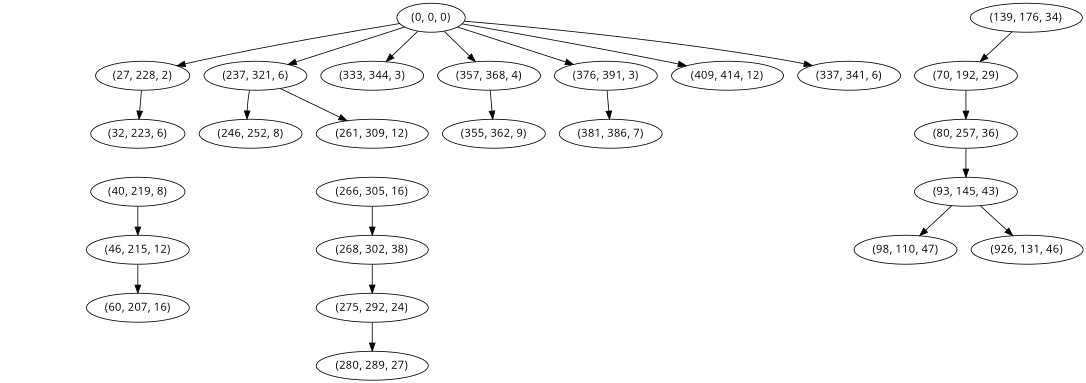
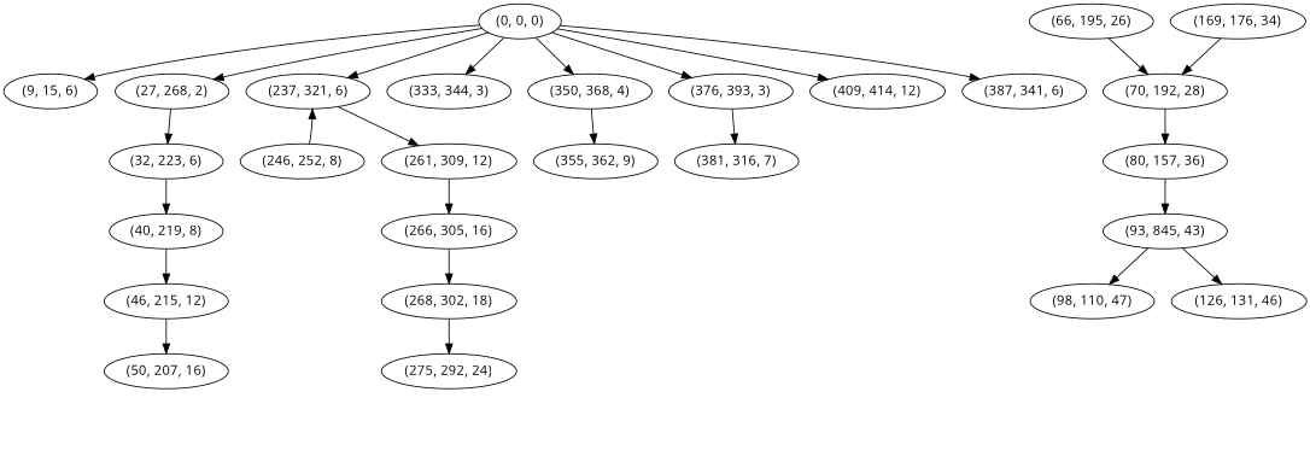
  digraph {
    fontname="Open Sans"
    node [fontname="Open Sans"]
    edge [fontname="Open Sans"]
    "(0, 0, 0)"
-   "(27, 228, 2)"
+   "(9, 15, 6)"
+   "(27, 228, 2)" [label="(27, 268, 2)"]
    "(237, 321, 6)"
    "(333, 344, 3)"
-   "(350, 368, 4)" [label="(357, 368, 4)"]
-   "(376, 391, 3)"
+   "(350, 368, 4)"
+   "(376, 391, 3)" [label="(376, 393, 3)"]
    "(409, 414, 12)"
-   "(337, 341, 6)"
+   "(337, 341, 6)" [label="(387, 341, 6)"]
    "(32, 223, 6)"
    "(246, 252, 8)"
    "(261, 309, 12)"
    "(355, 362, 9)"
-   "(381, 386, 7)"
+   "(381, 386, 7)" [label="(381, 316, 7)"]
    "(40, 219, 8)"
    "(46, 215, 12)"
-   "(50, 207, 16)" [label="(60, 207, 16)"]
-   "(70, 192, 29)"
-   "(80, 157, 36)" [label="(80, 257, 36)"]
-   "(93, 145, 43)"
-   "(169, 176, 34)" [label="(139, 176, 34)"]
+   "(50, 207, 16)"
+   "(66, 195, 26)"
+   "(70, 192, 29)" [label="(70, 192, 28)"]
+   "(80, 157, 36)"
+   "(93, 145, 43)" [label="(93, 845, 43)"]
+   "(169, 176, 34)"
    "(98, 110, 47)"
-   "(126, 131, 46)" [label="(926, 131, 46)"]
+   "(126, 131, 46)"
    "(266, 305, 16)"
-   "(268, 302, 18)" [label="(268, 302, 38)"]
+   "(268, 302, 18)"
    "(275, 292, 24)"
-   "(280, 289, 27)"
+   "(0, 0, 0)" -> "(9, 15, 6)"
    "(0, 0, 0)" -> "(27, 228, 2)"
    "(0, 0, 0)" -> "(237, 321, 6)"
    "(0, 0, 0)" -> "(333, 344, 3)"
    "(0, 0, 0)" -> "(350, 368, 4)"
    "(0, 0, 0)" -> "(376, 391, 3)"
    "(0, 0, 0)" -> "(409, 414, 12)"
    "(0, 0, 0)" -> "(337, 341, 6)"
    "(27, 228, 2)" -> "(32, 223, 6)"
-   "(237, 321, 6)" -> "(246, 252, 8)"
+   "(246, 252, 8)" -> "(237, 321, 6)"
    "(237, 321, 6)" -> "(261, 309, 12)"
    "(350, 368, 4)" -> "(355, 362, 9)"
    "(376, 391, 3)" -> "(381, 386, 7)"
+   "(32, 223, 6)" -> "(40, 219, 8)"
+   "(261, 309, 12)" -> "(266, 305, 16)"
    "(40, 219, 8)" -> "(46, 215, 12)"
    "(46, 215, 12)" -> "(50, 207, 16)"
+   "(66, 195, 26)" -> "(70, 192, 29)"
    "(70, 192, 29)" -> "(80, 157, 36)"
    "(80, 157, 36)" -> "(93, 145, 43)"
    "(93, 145, 43)" -> "(98, 110, 47)"
    "(93, 145, 43)" -> "(126, 131, 46)"
    "(169, 176, 34)" -> "(70, 192, 29)"
    "(266, 305, 16)" -> "(268, 302, 18)"
    "(268, 302, 18)" -> "(275, 292, 24)"
-   "(275, 292, 24)" -> "(280, 289, 27)"
  }
